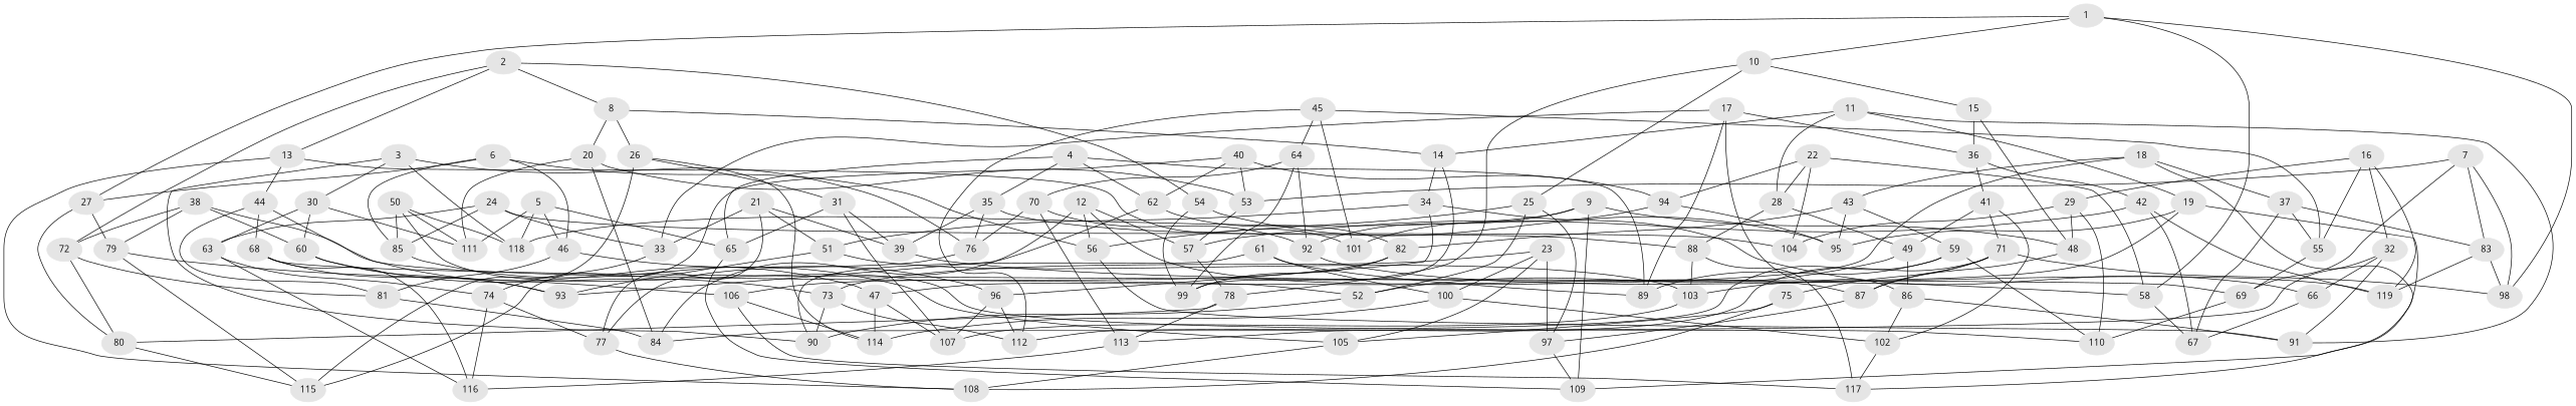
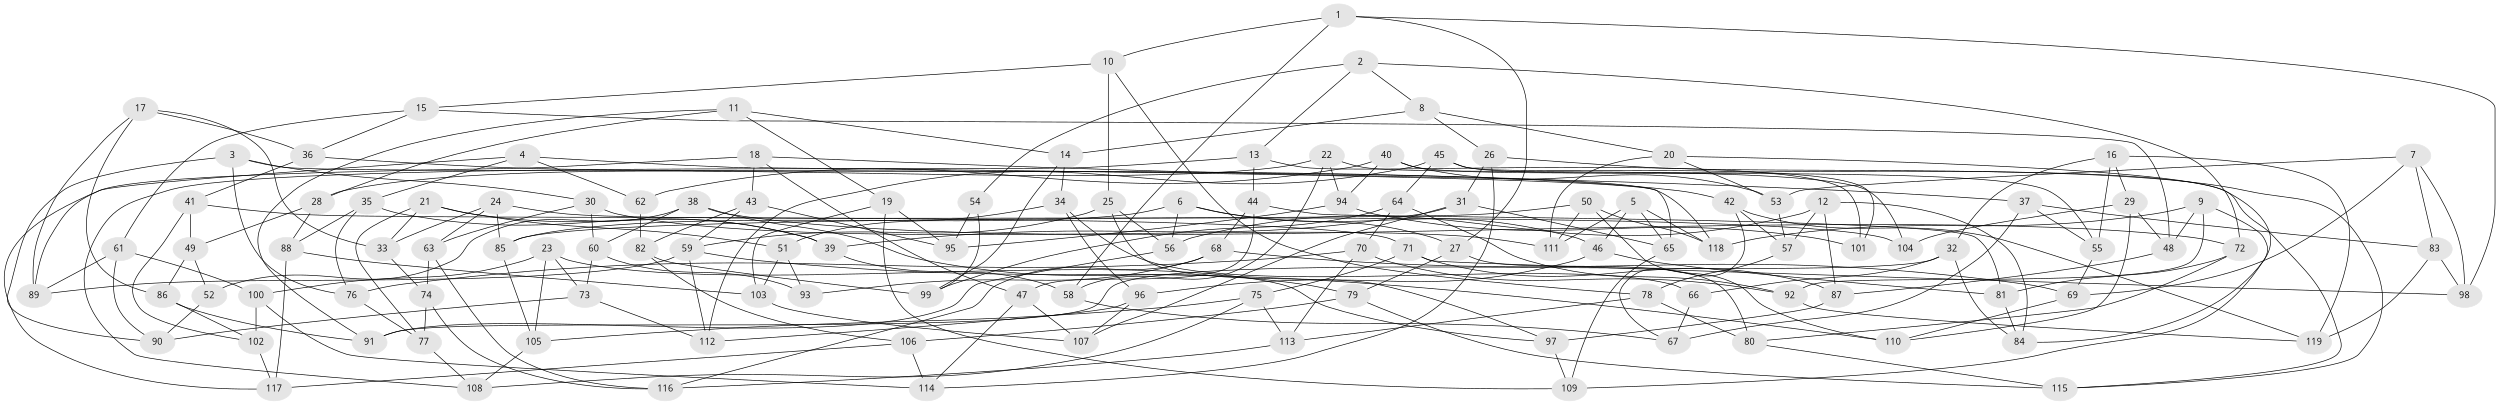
  graph {
    fontname="Open Sans"
    node [color=gray90 fontname="Open Sans" style=filled]
    edge [fontname="Open Sans"]
    1
    10
    27
    58
    98
    15
    25
    78
    79
    80
    67
    2
    8
    13
    54
    72
    14
    20
    26
    44
    101
    108
    99
    95
    81
    3
    30
    76
    90
    118
    111
    63
    60
    77
    4
    35
    62
    65
    89
    39
    88
    82
    93
    109
    5
    46
    96
    6
    56
    85
    91
    105
    7
    53
    69
    83
    57
    110
    119
    34
    84
    31
    114
    115
    9
    48
    92
    87
    36
    61
    97
    52
    113
    11
    19
    28
    103
    49
    12
    47
    68
    51
    66
    41
    42
    100
    16
    29
    32
    55
    104
    17
    33
    86
    74
    102
    18
    37
    43
    117
    59
    107
    21
    22
    94
    23
    73
    112
    24
    116
    106
    71
    38
    40
    75
    45
    64
    70
    50
    1 -- 10
    1 -- 27
    1 -- 58
    1 -- 98
    10 -- 15
    10 -- 25
    10 -- 78
    27 -- 79
    27 -- 80
    58 -- 67
    15 -- 48
    15 -- 36
+   15 -- 61
    25 -- 56
    25 -- 97
-   25 -- 52
+   25 -- 59
    78 -- 80
    78 -- 113
    79 -- 115
    79 -- 106
    80 -- 115
    2 -- 8
    2 -- 13
    2 -- 54
    2 -- 72
    8 -- 14
    8 -- 20
    8 -- 26
    13 -- 44
    13 -- 101
    13 -- 108
    54 -- 99
    54 -- 95
    72 -- 80
    72 -- 81
    14 -- 99
    14 -- 34
    20 -- 111
    20 -- 53
    20 -- 84
    26 -- 31
    26 -- 114
    26 -- 115
    44 -- 81
    44 -- 47
    44 -- 68
    81 -- 84
    3 -- 30
    3 -- 76
    3 -- 90
    3 -- 118
    30 -- 111
    30 -- 63
    30 -- 60
    76 -- 77
    63 -- 74
    63 -- 116
    60 -- 93
    60 -- 73
    77 -- 108
    4 -- 35
    4 -- 62
    4 -- 65
    4 -- 89
    35 -- 76
    35 -- 39
    35 -- 88
    62 -- 82
-   62 -- 93
    65 -- 109
    39 -- 58
    88 -- 103
    88 -- 117
    82 -- 99
    82 -- 106
    5 -- 118
    5 -- 111
    5 -- 65
    5 -- 46
    46 -- 81
    46 -- 96
    96 -- 107
    96 -- 112
    6 -- 27
    6 -- 46
    6 -- 56
    6 -- 85
    56 -- 91
    85 -- 105
    105 -- 108
    7 -- 98
    7 -- 53
    7 -- 69
    7 -- 83
    53 -- 57
    69 -- 110
    83 -- 98
    83 -- 119
    57 -- 78
    34 -- 96
    34 -- 51
    34 -- 66
    31 -- 65
    31 -- 39
    31 -- 107
    9 -- 118
    9 -- 109
    9 -- 48
    9 -- 92
    48 -- 87
    92 -- 119
    87 -- 97
    36 -- 41
    36 -- 42
    61 -- 90
    61 -- 89
    61 -- 100
    97 -- 109
    52 -- 90
    113 -- 116
    11 -- 14
    11 -- 91
    11 -- 19
    11 -- 28
    19 -- 95
    19 -- 109
    19 -- 103
    28 -- 88
    28 -- 49
    103 -- 107
    49 -- 52
    49 -- 86
    12 -- 56
    12 -- 57
    12 -- 84
    12 -- 87
    47 -- 114
    47 -- 107
    68 -- 93
    68 -- 69
    68 -- 116
    51 -- 93
    51 -- 103
    66 -- 67
    41 -- 49
    41 -- 102
    41 -- 71
    42 -- 67
    42 -- 57
    42 -- 119
    100 -- 114
    100 -- 102
    16 -- 119
    16 -- 29
    16 -- 32
    16 -- 55
    29 -- 110
    29 -- 48
    29 -- 104
    32 -- 91
    32 -- 84
    32 -- 66
    55 -- 69
    17 -- 89
    17 -- 36
    17 -- 33
    17 -- 86
    33 -- 74
    86 -- 91
    86 -- 102
    74 -- 77
    74 -- 116
    102 -- 117
    18 -- 47
    18 -- 37
    18 -- 43
    18 -- 117
    37 -- 67
    37 -- 83
    37 -- 55
    43 -- 95
    43 -- 82
    43 -- 59
    59 -- 89
    59 -- 110
    59 -- 112
    21 -- 77
    21 -- 39
    21 -- 51
    21 -- 33
    22 -- 58
    22 -- 28
    22 -- 104
    22 -- 94
    94 -- 101
    94 -- 95
    23 -- 105
    23 -- 97
    23 -- 100
    23 -- 73
    73 -- 90
    73 -- 112
    24 -- 63
    24 -- 85
    24 -- 104
    24 -- 33
    106 -- 114
    106 -- 117
    71 -- 98
    71 -- 87
    71 -- 75
    38 -- 79
    38 -- 72
    38 -- 60
    38 -- 52
    40 -- 62
    40 -- 53
    40 -- 115
    40 -- 94
    75 -- 108
    75 -- 105
-   71 -- 113
+   75 -- 113
    45 -- 101
    45 -- 55
    45 -- 112
    45 -- 64
    64 -- 99
    64 -- 92
    64 -- 70
    70 -- 76
    70 -- 92
    70 -- 113
    50 -- 118
    50 -- 111
    50 -- 85
    50 -- 110
  }
